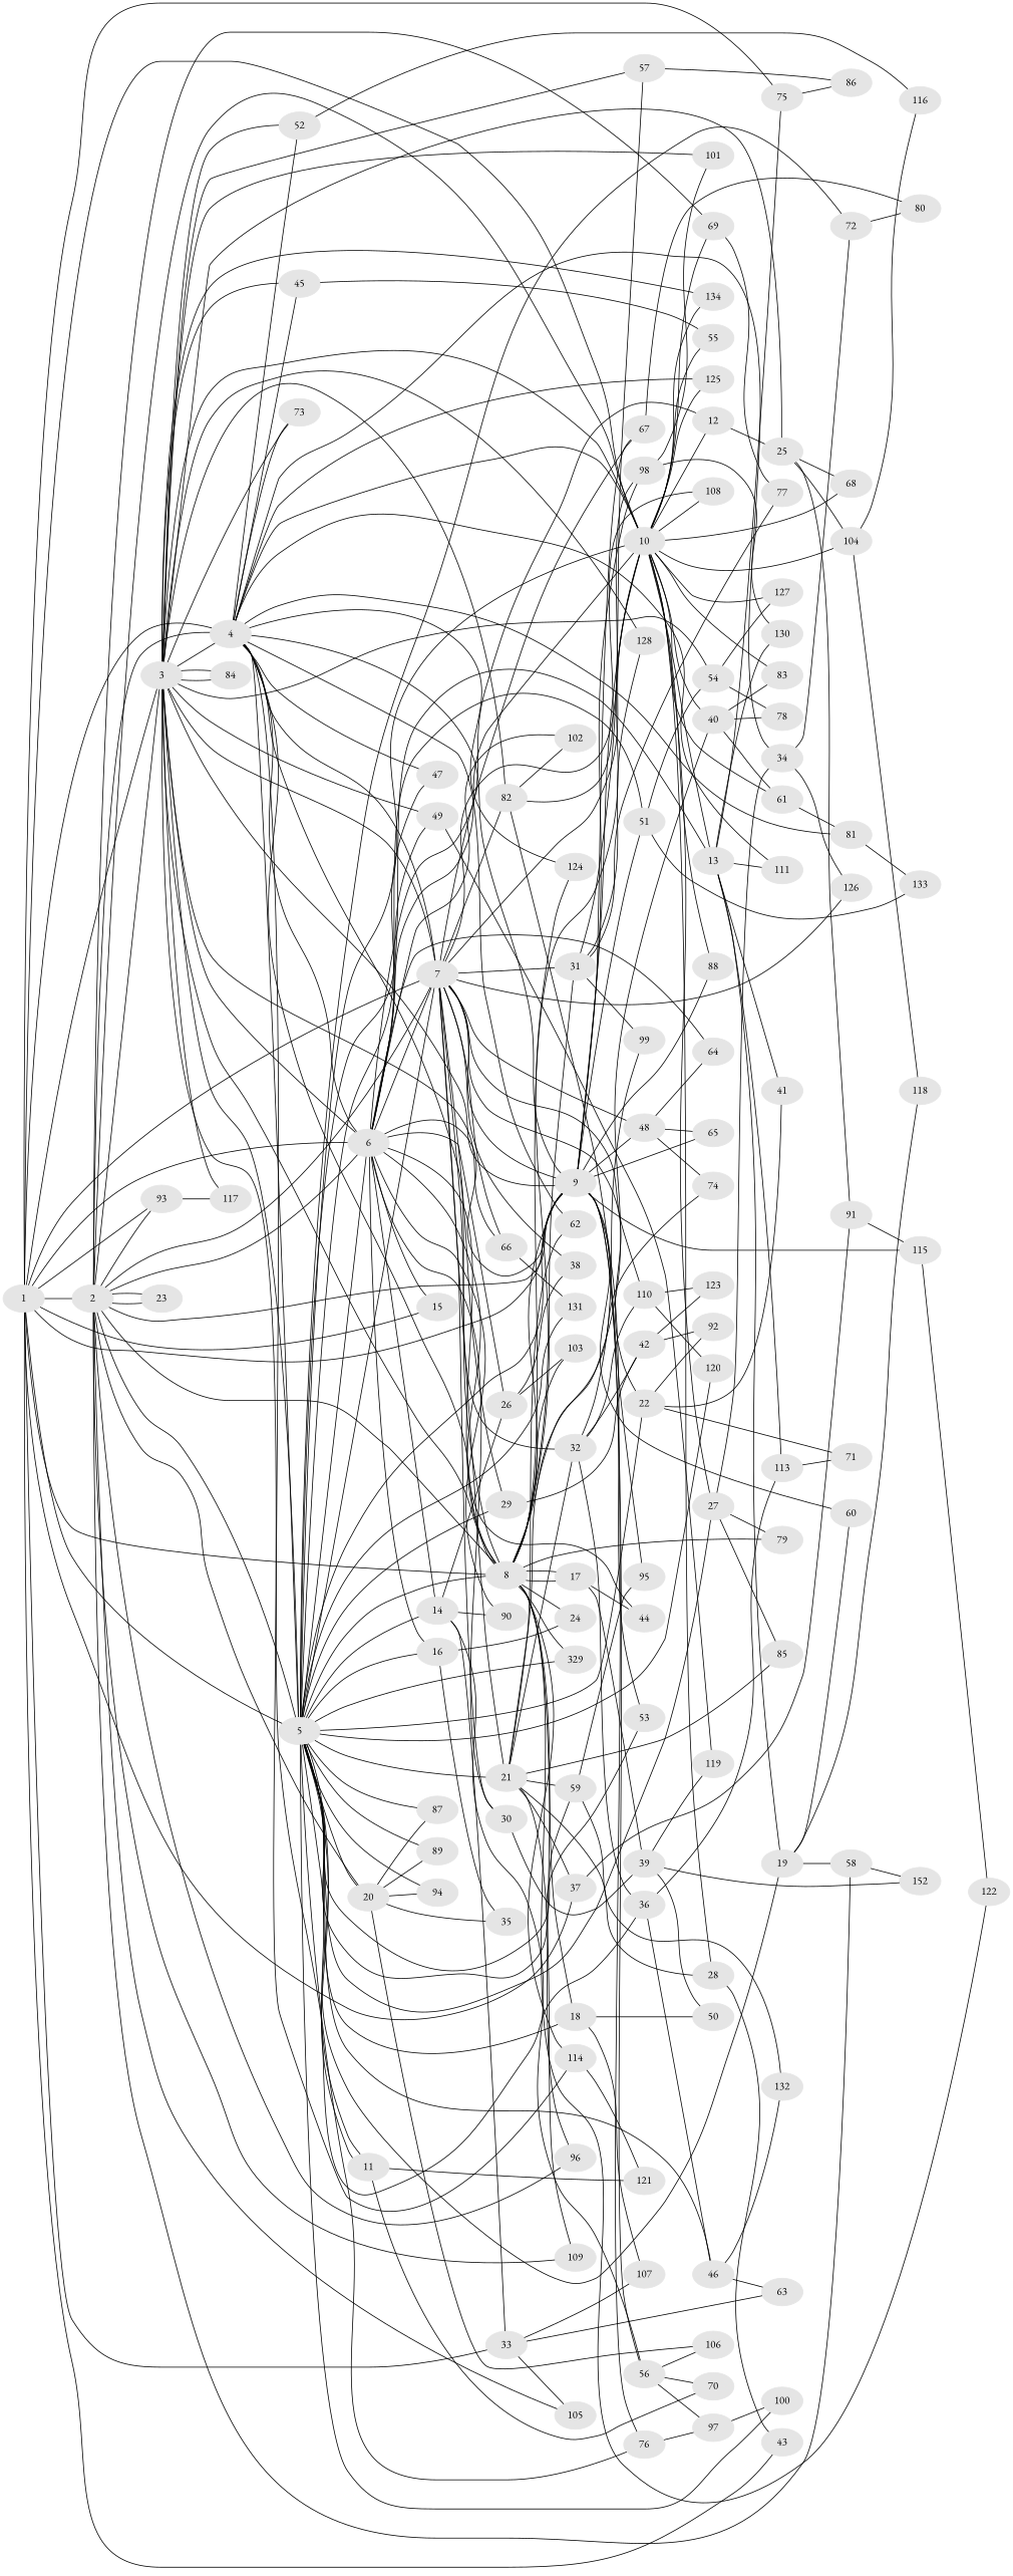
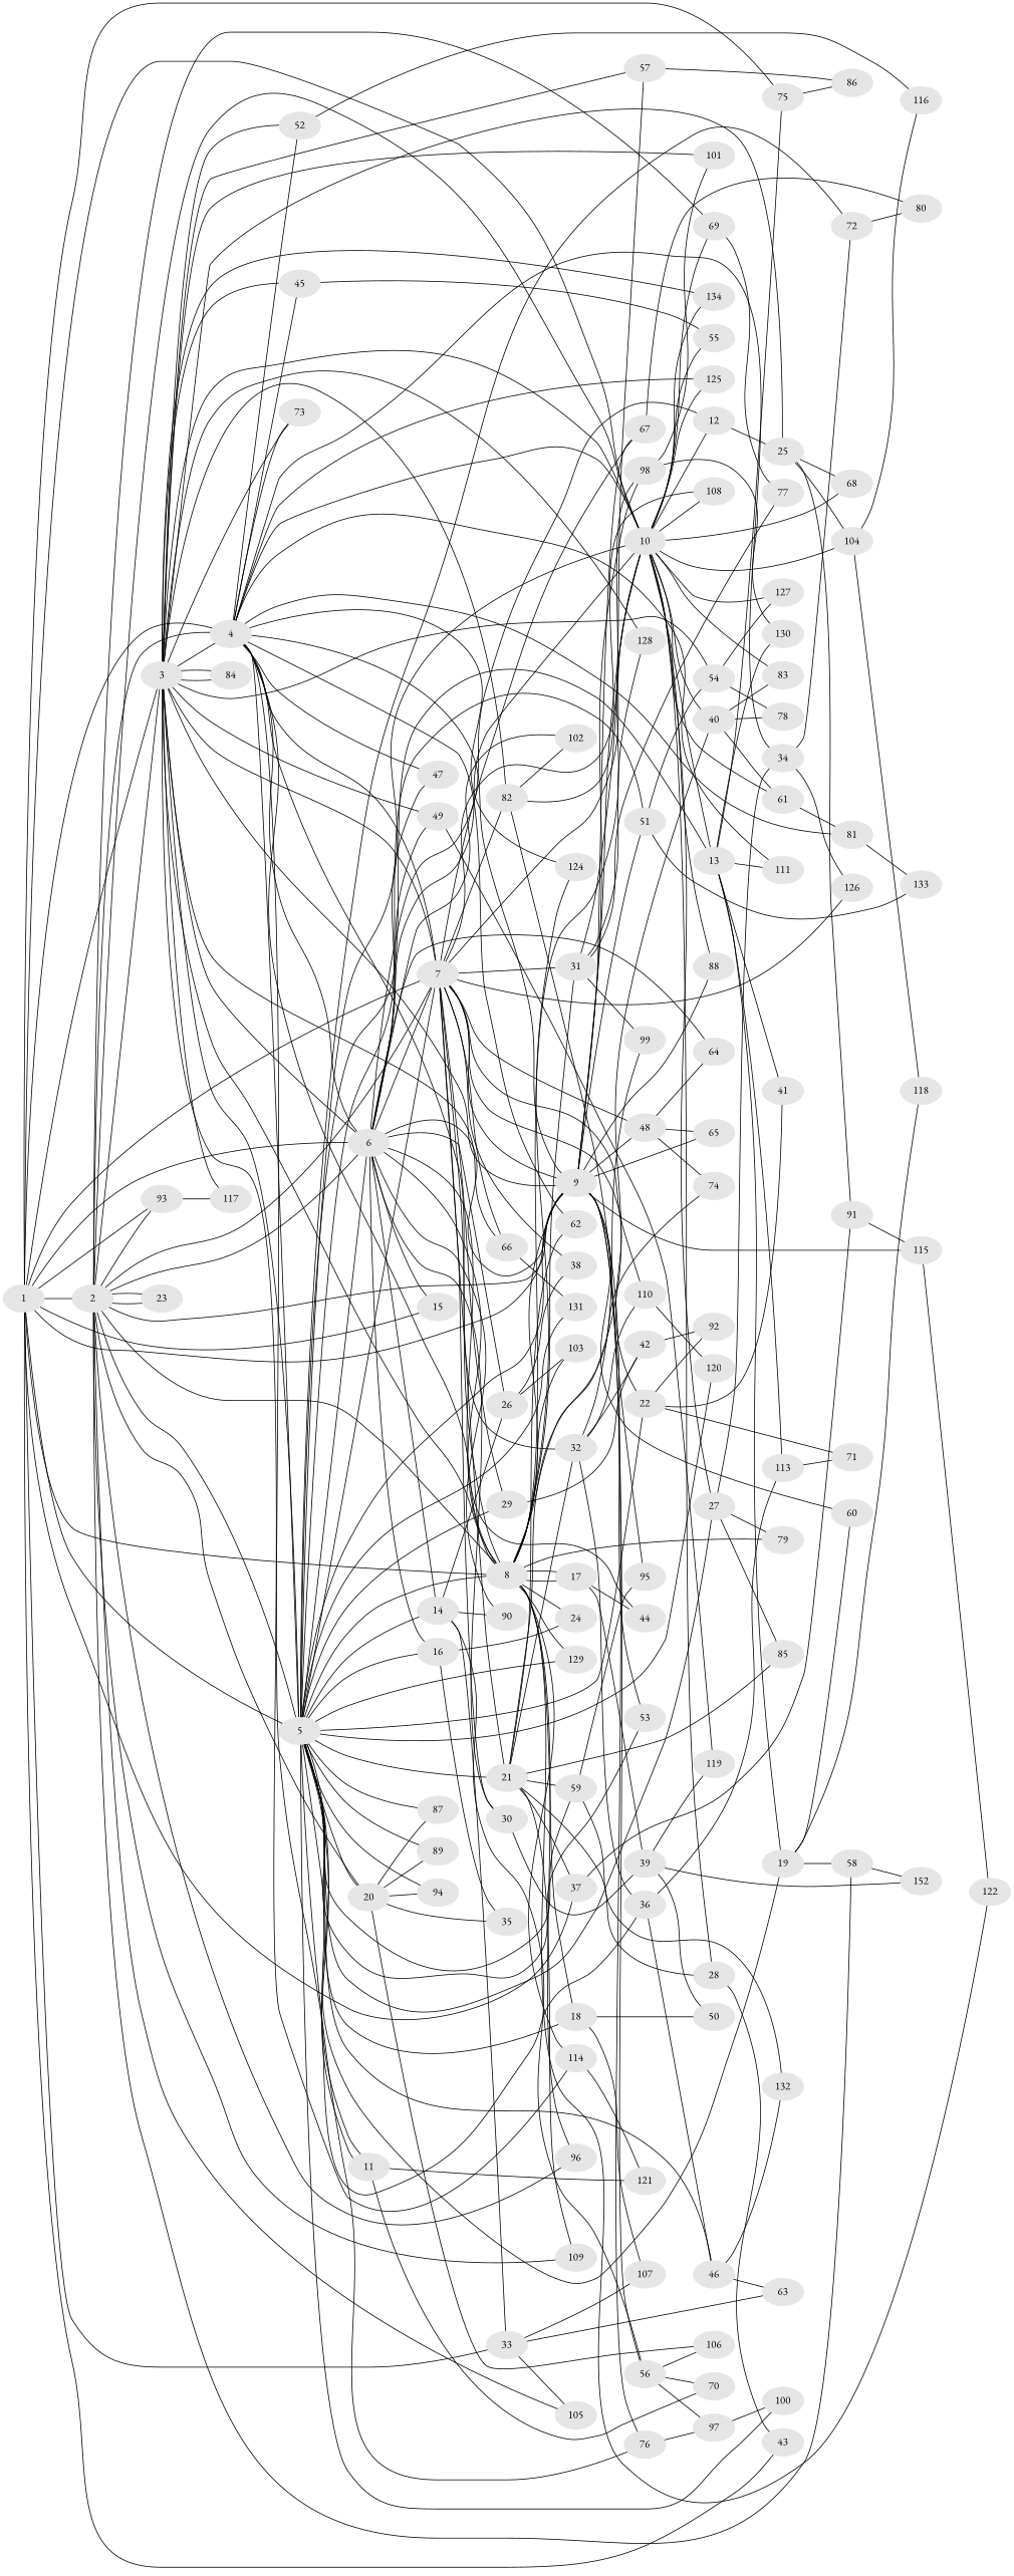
  graph {
    fontname="EB Garamond"
    rankdir=LR
    node [color=gray90 fontname="EB Garamond" style=filled]
    edge [fontname="EB Garamond"]
    1
    2
    3
    4
    5
    6
    7
    8
    9
    10
    15
    33
    37
    43
    75
    93
    20
    23
    58
    69
    96
    105
    109
    25
    45
    49
    52
    54
    57
    66
    73
    82
    84
    101
    114
    117
    128
    134
    32
    34
    36
    47
    62
    81
    111
    124
    125
    11
    13
    14
    16
    18
    19
    21
    22
    27
    29
    46
    51
    53
    59
    72
    76
    87
    89
    94
    100
    120
-   129 [label=329]
+   129
    131
    12
    26
    30
    44
    64
    90
    102
    31
    38
    48
    67
    98
    110
    126
    17
    24
    74
    79
    103
    122
    56
    60
    65
    88
    115
    28
    40
    55
    61
    68
    83
    104
    108
    127
    107
    63
    91
    86
    35
    106
    n111 [label=152]
    77
    119
    116
    78
    95
    121
    42
    99
    113
    133
    70
    41
    130
    50
    118
    85
    71
    92
    132
    80
    97
    39
-   123
    1 -- 2
    1 -- 3
    1 -- 4
    1 -- 5
    1 -- 6
    1 -- 7
    1 -- 8
    1 -- 9
    1 -- 10
    1 -- 15
    1 -- 33
    1 -- 37
    1 -- 43
    1 -- 75
    1 -- 93
    2 -- 3
    2 -- 4
    2 -- 5
    2 -- 6
    2 -- 7
    2 -- 8
    2 -- 9
    2 -- 10
    2 -- 93
    2 -- 20
    2 -- 23
    2 -- 23
    2 -- 58
    2 -- 69
    2 -- 96
    2 -- 105
    2 -- 109
    3 -- 4
    3 -- 5
    3 -- 6
    3 -- 7
    3 -- 8
    3 -- 9
    3 -- 10
    3 -- 25
    3 -- 45
    3 -- 49
    3 -- 52
    3 -- 54
    3 -- 57
    3 -- 66
    3 -- 73
    3 -- 82
    3 -- 84
    3 -- 84
    3 -- 101
    3 -- 114
    3 -- 117
    3 -- 128
    3 -- 134
    4 -- 5
    4 -- 6
    4 -- 7
    4 -- 8
    4 -- 9
    4 -- 10
    4 -- 45
    4 -- 52
    4 -- 73
    4 -- 32
    4 -- 34
    4 -- 36
    4 -- 47
    4 -- 62
    4 -- 81
    4 -- 111
    4 -- 124
    4 -- 125
    5 -- 6
    5 -- 7
    5 -- 8
    5 -- 9
    5 -- 10
    5 -- 20
    5 -- 11
    5 -- 11
    5 -- 13
    5 -- 14
    5 -- 16
    5 -- 18
    5 -- 19
    5 -- 21
    5 -- 22
    5 -- 27
    5 -- 29
    5 -- 46
    5 -- 51
    5 -- 53
    5 -- 59
    5 -- 72
    5 -- 76
    5 -- 87
    5 -- 89
    5 -- 94
    5 -- 100
    5 -- 120
    5 -- 129
    5 -- 131
    6 -- 7
    6 -- 8
    6 -- 9
    6 -- 10
    6 -- 15
    6 -- 49
    6 -- 47
    6 -- 14
    6 -- 16
    6 -- 12
    6 -- 26
    6 -- 30
    6 -- 44
    6 -- 64
    6 -- 90
    6 -- 102
    7 -- 8
    7 -- 9
    7 -- 10
    7 -- 66
    7 -- 82
    7 -- 21
    7 -- 22
    7 -- 29
    7 -- 30
    7 -- 31
    7 -- 38
    7 -- 48
    7 -- 67
    7 -- 98
    7 -- 110
    7 -- 126
    8 -- 9
    8 -- 10
    8 -- 96
    8 -- 114
    8 -- 124
    8 -- 18
    8 -- 129
    8 -- 31
    8 -- 17
    8 -- 17
    8 -- 24
    8 -- 74
    8 -- 79
    8 -- 103
    8 -- 122
    9 -- 10
    9 -- 51
    9 -- 53
    9 -- 76
    9 -- 48
    9 -- 67
    9 -- 98
    9 -- 56
    9 -- 60
    9 -- 65
    9 -- 88
    9 -- 115
    10 -- 69
    10 -- 134
    10 -- 125
    10 -- 13
    10 -- 27
    10 -- 12
    10 -- 88
    10 -- 28
    10 -- 40
    10 -- 55
    10 -- 61
    10 -- 68
    10 -- 83
    10 -- 104
    10 -- 108
    10 -- 127
    33 -- 105
    33 -- 107
    33 -- 63
    37 -- 91
    75 -- 86
    93 -- 117
    20 -- 87
    20 -- 89
    20 -- 94
    20 -- 35
    20 -- 106
    58 -- n111
    69 -- 77
    25 -- 68
    25 -- 104
    25 -- 91
    45 -- 55
    49 -- 119
    52 -- 116
    54 -- 127
    54 -- 78
    57 -- 86
    66 -- 131
    82 -- 102
    82 -- 108
    82 -- 95
    114 -- 121
    32 -- 36
    32 -- 110
    32 -- 42
    32 -- 99
    34 -- 72
    34 -- 126
    36 -- 46
    36 -- 113
    81 -- 133
    11 -- 121
    11 -- 70
    13 -- 75
    13 -- 111
    13 -- 19
    13 -- 113
    13 -- 41
    13 -- 130
    14 -- 33
    14 -- 26
    14 -- 90
    14 -- 56
    16 -- 24
    16 -- 35
    18 -- 107
    18 -- 50
    19 -- 58
    19 -- 60
    19 -- 118
    21 -- 37
    21 -- 109
    21 -- 32
    21 -- 62
    21 -- 59
    21 -- 28
    21 -- 40
    21 -- 85
    22 -- 41
    22 -- 71
    22 -- 92
    27 -- 34
    27 -- 79
    27 -- 85
    29 -- 42
    46 -- 63
    46 -- 132
    51 -- 54
    51 -- 133
    59 -- 95
    59 -- 132
    72 -- 80
    76 -- 97
    12 -- 25
    26 -- 38
    26 -- 103
    30 -- 39
    31 -- 57
    31 -- 128
    31 -- 77
    31 -- 99
    48 -- 64
    48 -- 74
    48 -- 65
    67 -- 80
    98 -- 101
    98 -- 130
    110 -- 120
-   110 -- 123
    17 -- 44
    17 -- 39
    56 -- 106
    56 -- 70
    56 -- 97
    115 -- 122
    28 -- 43
    40 -- 61
    40 -- 83
    40 -- 78
    61 -- 81
    104 -- 116
    104 -- 118
    91 -- 115
    42 -- 92
-   42 -- 123
    113 -- 71
    97 -- 100
    39 -- n111
    39 -- 119
    39 -- 50
  }
